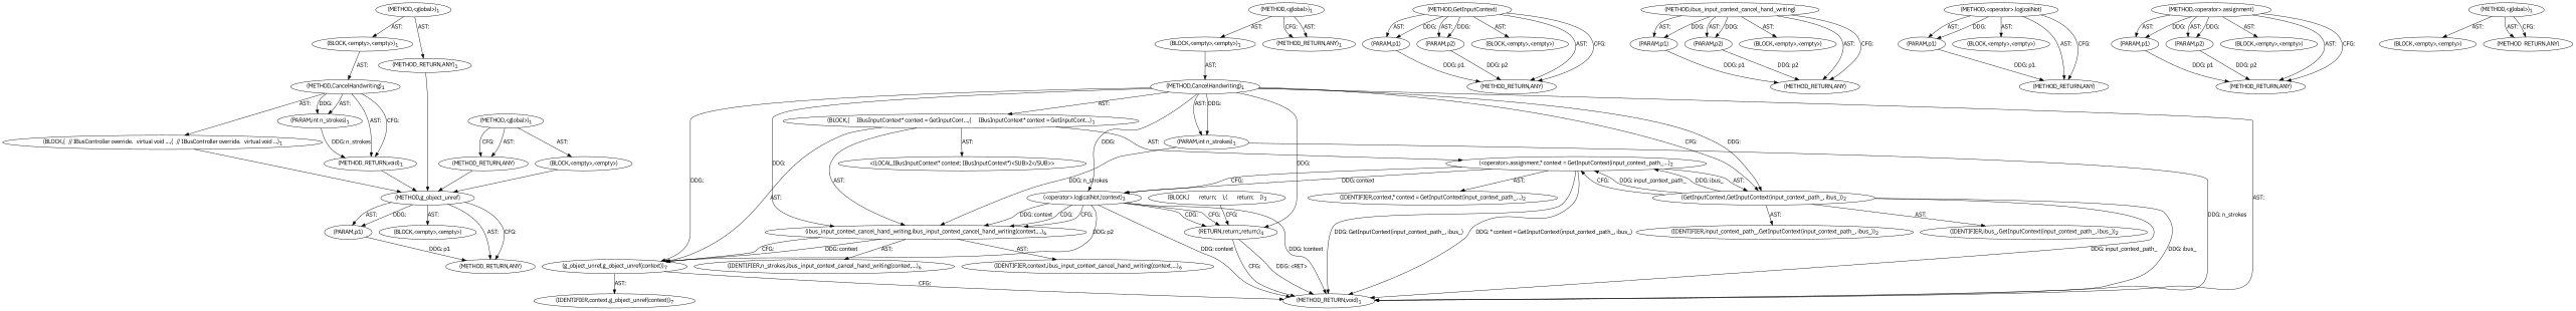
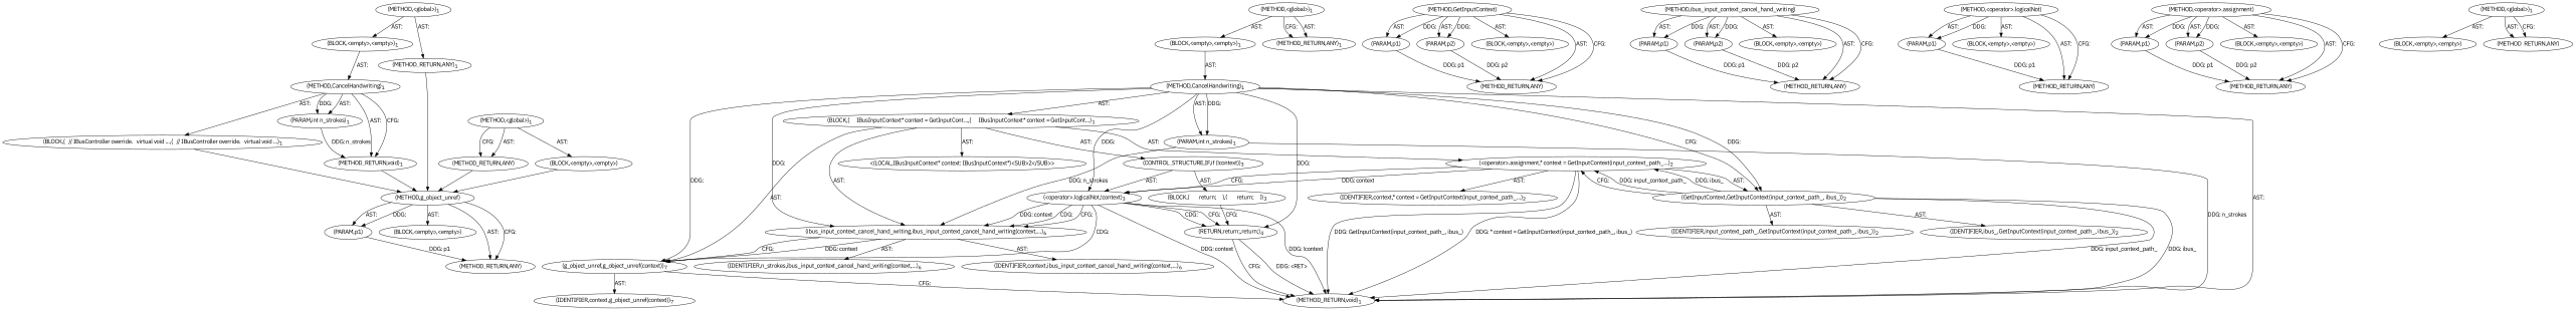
  digraph {
    fontname="IBM Plex Sans"
    node [fontname="IBM Plex Sans"]
    edge [fontname="IBM Plex Sans"]
    n1 [label=<(METHOD,g_object_unref)>]
    n2 [label=<(PARAM,p1)>]
    n3 [label=<(BLOCK,&lt;empty&gt;,&lt;empty&gt;)>]
    n4 [label=<(METHOD_RETURN,ANY)>]
    n5 [label=<(METHOD,&lt;global&gt;)<SUB>1</SUB>>]
    n6 [label=<(BLOCK,&lt;empty&gt;,&lt;empty&gt;)<SUB>1</SUB>>]
    n7 [label=<(METHOD_RETURN,ANY)<SUB>1</SUB>>]
    n8 [label=<(METHOD,CancelHandwriting)<SUB>1</SUB>>]
    n9 [label=<(PARAM,int n_strokes)<SUB>1</SUB>>]
    n10 [label=<(BLOCK,{      IBusInputContext* context = GetInputCont...,{      IBusInputContext* context = GetInputCont...)<SUB>1</SUB>>]
    n11 [label=<(GetInputContext,GetInputContext(input_context_path_, ibus_))<SUB>2</SUB>>]
    n12 [label=<(&lt;operator&gt;.logicalNot,!context)<SUB>3</SUB>>]
    n13 [label=<(RETURN,return;,return;)<SUB>4</SUB>>]
    n14 [label=<(ibus_input_context_cancel_hand_writing,ibus_input_context_cancel_hand_writing(context,...)<SUB>6</SUB>>]
    n15 [label=<(g_object_unref,g_object_unref(context))<SUB>7</SUB>>]
    n16 [label=<(METHOD_RETURN,void)<SUB>1</SUB>>]
    n17 [label="<(LOCAL,IBusInputContext* context: IBusInputContext*)<SUB>2</SUB>>"]
    n18 [label=<(&lt;operator&gt;.assignment,* context = GetInputContext(input_context_path_...)<SUB>2</SUB>>]
+   n19 [label=<(CONTROL_STRUCTURE,IF,if (!context))<SUB>3</SUB>>]
    n20 [label=<(IDENTIFIER,input_context_path_,GetInputContext(input_context_path_, ibus_))<SUB>2</SUB>>]
    n21 [label=<(IDENTIFIER,ibus_,GetInputContext(input_context_path_, ibus_))<SUB>2</SUB>>]
    n22 [label=<(IDENTIFIER,context,ibus_input_context_cancel_hand_writing(context,...)<SUB>6</SUB>>]
    n23 [label=<(IDENTIFIER,n_strokes,ibus_input_context_cancel_hand_writing(context,...)<SUB>6</SUB>>]
    n24 [label=<(IDENTIFIER,context,g_object_unref(context))<SUB>7</SUB>>]
    n25 [label=<(IDENTIFIER,context,* context = GetInputContext(input_context_path_...)<SUB>2</SUB>>]
    n26 [label=<(BLOCK,{        return;     },{        return;     })<SUB>3</SUB>>]
    n27 [label=<(METHOD,GetInputContext)>]
    n28 [label=<(PARAM,p1)>]
    n29 [label=<(PARAM,p2)>]
    n30 [label=<(BLOCK,&lt;empty&gt;,&lt;empty&gt;)>]
    n31 [label=<(METHOD_RETURN,ANY)>]
    n32 [label=<(METHOD,ibus_input_context_cancel_hand_writing)>]
    n33 [label=<(PARAM,p1)>]
    n34 [label=<(PARAM,p2)>]
    n35 [label=<(BLOCK,&lt;empty&gt;,&lt;empty&gt;)>]
    n36 [label=<(METHOD_RETURN,ANY)>]
    n37 [label=<(METHOD,&lt;operator&gt;.logicalNot)>]
    n38 [label=<(PARAM,p1)>]
    n39 [label=<(BLOCK,&lt;empty&gt;,&lt;empty&gt;)>]
    n40 [label=<(METHOD_RETURN,ANY)>]
    n41 [label=<(METHOD,&lt;operator&gt;.assignment)>]
    n42 [label=<(PARAM,p1)>]
    n43 [label=<(PARAM,p2)>]
    n44 [label=<(BLOCK,&lt;empty&gt;,&lt;empty&gt;)>]
    n45 [label=<(METHOD_RETURN,ANY)>]
    n46 [label=<(METHOD,&lt;global&gt;)<SUB>1</SUB>>]
    n47 [label=<(BLOCK,&lt;empty&gt;,&lt;empty&gt;)>]
    n48 [label=<(METHOD_RETURN,ANY)>]
    n49 [label=<(METHOD,&lt;global&gt;)<SUB>1</SUB>>]
    n50 [label=<(BLOCK,&lt;empty&gt;,&lt;empty&gt;)<SUB>1</SUB>>]
    n51 [label=<(METHOD_RETURN,ANY)<SUB>1</SUB>>]
    n52 [label=<(METHOD,CancelHandwriting)<SUB>1</SUB>>]
    n53 [label=<(PARAM,int n_strokes)<SUB>1</SUB>>]
    n54 [label=<(BLOCK,{   // IBusController override.   virtual void ...,{   // IBusController override.   virtual void ...)<SUB>1</SUB>>]
    n55 [label=<(METHOD_RETURN,void)<SUB>1</SUB>>]
    n56 [label=<(METHOD,&lt;global&gt;)<SUB>1</SUB>>]
    n57 [label=<(BLOCK,&lt;empty&gt;,&lt;empty&gt;)>]
    n58 [label=<(METHOD_RETURN,ANY)>]
    n1 -> n2 [label="AST: "]
    n1 -> n2 [label="DDG: "]
    n1 -> n3 [label="AST: "]
    n1 -> n4 [label="AST: "]
    n1 -> n4 [label="CFG: "]
    n2 -> n4 [label="DDG: p1"]
    n5 -> n6 [label="AST: "]
    n5 -> n7 [label="AST: "]
    n5 -> n7 [label="CFG: "]
    n6 -> n8 [label="AST: "]
    n8 -> n9 [label="AST: "]
    n8 -> n9 [label="DDG: "]
    n8 -> n10 [label="AST: "]
    n8 -> n11 [label="CFG: "]
    n8 -> n11 [label="DDG: "]
    n8 -> n12 [label="DDG: "]
    n8 -> n13 [label="DDG: "]
    n8 -> n14 [label="DDG: "]
    n8 -> n15 [label="DDG: "]
    n8 -> n16 [label="AST: "]
    n9 -> n14 [label="DDG: n_strokes"]
    n9 -> n16 [label="DDG: n_strokes"]
    n10 -> n14 [label="AST: "]
    n10 -> n15 [label="AST: "]
    n10 -> n17 [label="AST: "]
    n10 -> n18 [label="AST: "]
+   n10 -> n19 [label="AST: "]
    n11 -> n16 [label="DDG: ibus_"]
    n11 -> n16 [label="DDG: input_context_path_"]
    n11 -> n18 [label="CFG: "]
    n11 -> n18 [label="DDG: input_context_path_"]
    n11 -> n18 [label="DDG: ibus_"]
    n11 -> n20 [label="AST: "]
    n11 -> n21 [label="AST: "]
    n12 -> n13 [label="CFG: "]
    n12 -> n13 [label="CDG: "]
    n12 -> n14 [label="CFG: "]
    n12 -> n14 [label="DDG: context"]
    n12 -> n14 [label="CDG: "]
-   n12 -> n15 [label="DDG: p2"]
+   n12 -> n15 [label="CDG: "]
    n12 -> n16 [label="DDG: context"]
    n12 -> n16 [label="DDG: !context"]
    n13 -> n16 [label="CFG: "]
    n13 -> n16 [label="DDG: &lt;RET&gt;"]
    n14 -> n15 [label="CFG: "]
    n14 -> n15 [label="DDG: context"]
    n14 -> n22 [label="AST: "]
    n14 -> n23 [label="AST: "]
    n15 -> n16 [label="CFG: "]
    n15 -> n24 [label="AST: "]
    n18 -> n11 [label="AST: "]
    n18 -> n12 [label="CFG: "]
    n18 -> n12 [label="DDG: context"]
    n18 -> n16 [label="DDG: GetInputContext(input_context_path_, ibus_)"]
    n18 -> n16 [label="DDG: * context = GetInputContext(input_context_path_, ibus_)"]
    n18 -> n25 [label="AST: "]
+   n19 -> n12 [label="AST: "]
+   n19 -> n26 [label="AST: "]
    n26 -> n13 [label="CFG: "]
    n27 -> n28 [label="AST: "]
    n27 -> n28 [label="DDG: "]
    n27 -> n29 [label="AST: "]
    n27 -> n29 [label="DDG: "]
    n27 -> n30 [label="AST: "]
    n27 -> n31 [label="AST: "]
    n27 -> n31 [label="CFG: "]
    n28 -> n31 [label="DDG: p1"]
    n29 -> n31 [label="DDG: p2"]
    n32 -> n33 [label="AST: "]
    n32 -> n33 [label="DDG: "]
    n32 -> n34 [label="AST: "]
    n32 -> n34 [label="DDG: "]
    n32 -> n35 [label="AST: "]
    n32 -> n36 [label="AST: "]
    n32 -> n36 [label="CFG: "]
    n33 -> n36 [label="DDG: p1"]
    n34 -> n36 [label="DDG: p2"]
    n37 -> n38 [label="AST: "]
    n37 -> n38 [label="DDG: "]
    n37 -> n39 [label="AST: "]
    n37 -> n40 [label="AST: "]
    n37 -> n40 [label="CFG: "]
    n38 -> n40 [label="DDG: p1"]
    n41 -> n42 [label="AST: "]
    n41 -> n42 [label="DDG: "]
    n41 -> n43 [label="AST: "]
    n41 -> n43 [label="DDG: "]
    n41 -> n44 [label="AST: "]
    n41 -> n45 [label="AST: "]
    n41 -> n45 [label="CFG: "]
    n42 -> n45 [label="DDG: p1"]
    n43 -> n45 [label="DDG: p2"]
    n46 -> n47 [label="AST: "]
    n46 -> n48 [label="AST: "]
    n46 -> n48 [label="CFG: "]
    n49 -> n50 [label="AST: "]
    n49 -> n51 [label="AST: "]
    n50 -> n52 [label="AST: "]
    n51 -> n1
    n52 -> n53 [label="AST: "]
    n52 -> n53 [label="DDG: "]
    n52 -> n54 [label="AST: "]
    n52 -> n55 [label="AST: "]
    n52 -> n55 [label="CFG: "]
    n53 -> n55 [label="DDG: n_strokes"]
    n54 -> n1
    n55 -> n1
    n56 -> n57 [label="AST: "]
    n56 -> n58 [label="AST: "]
    n56 -> n58 [label="CFG: "]
    n57 -> n1
    n58 -> n1
  }
